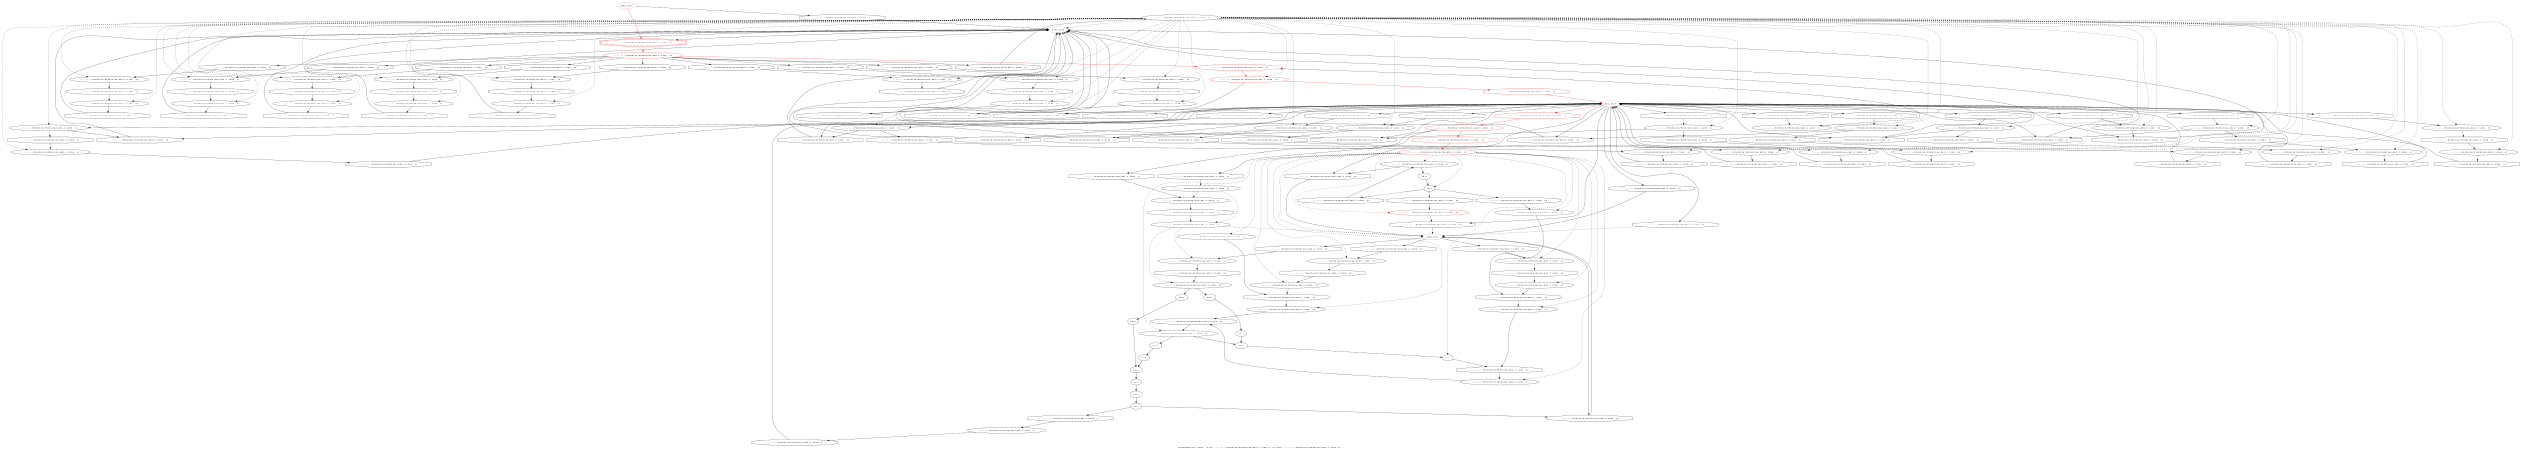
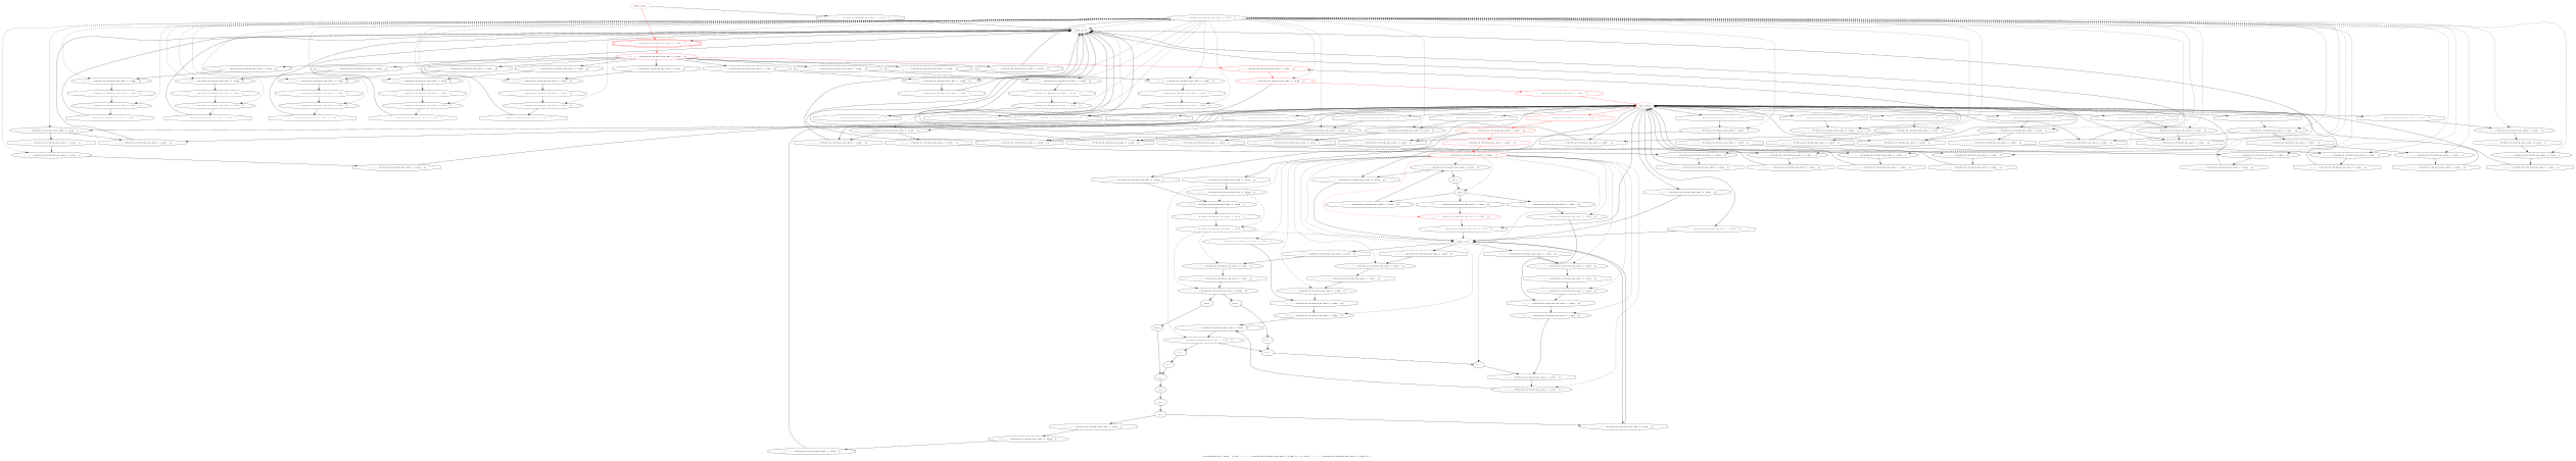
  digraph {
    fontname="Courier Prime"
    label="Vulnerability from  'file ../../../Preon128/Preon128A/api.c line 15 to file ../../../Preon128/Preon128A/api.c line 60 ' "
    node [fontname="Courier Prime" shape=octagon style=solid]
    edge [fontname="Courier Prime"]
    n1 [label="../../../Preon128/Preon128A/api.c Line  23" shape=ellipse]
    node_2829 [shape=ellipse style=dashed]
    n3 [label="../../../Preon128/Preon128A/api.c Line  42" shape=ellipse]
    n4 [label="../../../Preon128/Preon128A/api.c Line  42" shape=ellipse]
    n5 [label="../../../Preon128/Preon128A/api.c Line  42" shape=ellipse]
    n6 [label="../../../Preon128/Preon128A/api.c Line  42" shape=ellipse]
    n7 [label="../../../Preon128/Preon128A/api.c Line  42" shape=ellipse]
    n8 [label="../../../Preon128/Preon128A/api.c Line  42" shape=ellipse]
    n9 [label="../../../Preon128/Preon128A/api.c Line  42" shape=ellipse]
    n10 [label="../../../Preon128/Preon128A/api.c Line  42" shape=ellipse]
    n11 [label="../../../Preon128/Preon128A/api.c Line  42" shape=ellipse]
    n12 [label="../../../Preon128/Preon128A/api.c Line  42" shape=ellipse]
    n13 [label="../../../Preon128/Preon128A/api.c Line  42" shape=ellipse]
    n14 [label="../../../Preon128/Preon128A/api.c Line  42" shape=ellipse]
    n15 [label="../../../Preon128/Preon128A/api.c Line  42" shape=ellipse]
    n16 [label="../../../Preon128/Preon128A/api.c Line  42" shape=ellipse]
    n17 [label="../../../Preon128/Preon128A/api.c Line  42" shape=ellipse]
    n18 [label="../../../Preon128/Preon128A/api.c Line  42" shape=ellipse]
    n19 [label="../../../Preon128/Preon128A/api.c Line  42" shape=ellipse]
    n20 [label="../../../Preon128/Preon128A/api.c Line  42" shape=ellipse]
    n21 [label="../../../Preon128/Preon128A/api.c Line  42" shape=ellipse]
    n22 [label="../../../Preon128/Preon128A/api.c Line  42" shape=ellipse]
    n23 [label="../../../Preon128/Preon128A/api.c Line  42" shape=ellipse]
    n24 [label="../../../Preon128/Preon128A/api.c Line  42" shape=ellipse]
    n25 [label="../../../Preon128/Preon128A/api.c Line  42" shape=ellipse]
    n26 [label="../../../Preon128/Preon128A/api.c Line  42" shape=ellipse]
    n27 [label="../../../Preon128/Preon128A/api.c Line  44" shape=ellipse]
    n28 [label="../../../Preon128/Preon128A/api.c Line  42" shape=ellipse]
    n29 [label="../../../Preon128/Preon128A/api.c Line  45" shape=ellipse]
    n30 [label="../../../Preon128/Preon128A/api.c Line  42" shape=ellipse]
    n31 [label="../../../Preon128/Preon128A/api.c Line  42" shape=ellipse]
    n32 [color=red label="../../../Preon128/Preon128A/api.c Line  45" shape=ellipse]
    n33 [label="../../../Preon128/Preon128A/api.c Line  42" shape=ellipse]
    n34 [label="../../../Preon128/Preon128A/api.c Line  47" shape=ellipse]
    n35 [label="../../../Preon128/Preon128A/api.c Line  42" shape=ellipse]
    n36 [label="../../../Preon128/Preon128A/api.c Line  42" shape=ellipse]
    n37 [label="../../../Preon128/Preon128A/api.c Line  42" shape=ellipse]
    n38 [label="../../../Preon128/Preon128A/api.c Line  47" shape=ellipse]
    n39 [color=red label="../../../Preon128/Preon128A/api.c Line  22" shape=doubleoctagon]
    n40 [label="../../../Preon128/Preon128A/api.c Line  42"]
    n41 [label="../../../Preon128/Preon128A/api.c Line  42"]
    n42 [label="../../../Preon128/Preon128A/api.c Line  42"]
    n43 [label="../../../Preon128/Preon128A/api.c Line  42"]
    n44 [label="../../../Preon128/Preon128A/api.c Line  42"]
    n45 [label="../../../Preon128/Preon128A/api.c Line  42"]
    n46 [label="../../../Preon128/Preon128A/api.c Line  42"]
    n47 [label="../../../Preon128/Preon128A/api.c Line  42"]
    n48 [label="../../../Preon128/Preon128A/api.c Line  42"]
    n49 [label="../../../Preon128/Preon128A/api.c Line  42"]
    n50 [label="../../../Preon128/Preon128A/api.c Line  42"]
    n51 [label="../../../Preon128/Preon128A/api.c Line  42"]
    n52 [label="../../../Preon128/Preon128A/api.c Line  42"]
    n53 [label="../../../Preon128/Preon128A/api.c Line  42"]
    n54 [label="../../../Preon128/Preon128A/api.c Line  42"]
    n55 [label="../../../Preon128/Preon128A/api.c Line  42"]
    n56 [label="../../../Preon128/Preon128A/api.c Line  42"]
    n57 [label="../../../Preon128/Preon128A/api.c Line  42"]
    n58 [label="../../../Preon128/Preon128A/api.c Line  42"]
    n59 [label="../../../Preon128/Preon128A/api.c Line  42"]
    n60 [label="../../../Preon128/Preon128A/api.c Line  42"]
    n61 [label="../../../Preon128/Preon128A/api.c Line  42"]
    n62 [label="../../../Preon128/Preon128A/api.c Line  42"]
    n63 [label="../../../Preon128/Preon128A/api.c Line  42"]
    n64 [label="../../../Preon128/Preon128A/api.c Line  42"]
    n65 [label="../../../Preon128/Preon128A/api.c Line  42"]
    n66 [label="../../../Preon128/Preon128A/api.c Line  42"]
    n67 [label="../../../Preon128/Preon128A/api.c Line  42"]
    n68 [label="../../../Preon128/Preon128A/api.c Line  42"]
    n69 [label="../../../Preon128/Preon128A/api.c Line  42"]
    n70 [label="../../../Preon128/Preon128A/api.c Line  42"]
    n71 [label="../../../Preon128/Preon128A/api.c Line  42"]
    n72 [label="../../../Preon128/Preon128A/api.c Line  44"]
    n73 [label="../../../Preon128/Preon128A/api.c Line  42"]
    n74 [color=red label="../../../Preon128/Preon128A/api.c Line  45"]
    n75 [label="../../../Preon128/Preon128A/api.c Line  42"]
    n76 [label="../../../Preon128/Preon128A/api.c Line  42"]
    n77 [label="../../../Preon128/Preon128A/api.c Line  46"]
    n78 [color=red label="../../../Preon128/Preon128A/api.c Line  45"]
    n79 [label="../../../Preon128/Preon128A/api.c Line  42"]
    n80 [label="../../../Preon128/Preon128A/api.c Line  47"]
    n81 [label="../../../Preon128/Preon128A/api.c Line  42"]
    n82 [label="../../../Preon128/Preon128A/api.c Line  42"]
    n83 [label="../../../Preon128/Preon128A/api.c Line  42"]
    n84 [label="../../../Preon128/Preon128A/api.c Line  47"]
    n85 [color=red label="../../../Preon128/Preon128A/api.c Line  22" shape=ellipse]
    n86 [color=red label=api_2828 shape=ellipse style=dashed]
    n87 [label="../../../Preon128/Preon128A/api.c Line  42"]
    n88 [label="../../../Preon128/Preon128A/api.c Line  23"]
    n89 [label="../../../Preon128/Preon128A/api.c Line  42"]
    n90 [label="../../../Preon128/Preon128A/api.c Line  42"]
    n91 [label="../../../Preon128/Preon128A/api.c Line  42"]
    n92 [label="../../../Preon128/Preon128A/api.c Line  42"]
    n93 [label="../../../Preon128/Preon128A/api.c Line  42"]
    n94 [label="../../../Preon128/Preon128A/api.c Line  42"]
    n95 [label="../../../Preon128/Preon128A/api.c Line  42"]
    node_2831 [color=red shape=ellipse style=dashed]
    n97 [label="../../../Preon128/Preon128A/api.c Line  19"]
    n98 [label="../../../Preon128/Preon128A/api.c Line  60"]
    n99 [label="../../../Preon128/Preon128A/api.c Line  42"]
    n100 [label="../../../Preon128/Preon128A/api.c Line  60"]
    n101 [label="../../../Preon128/Preon128A/api.c Line  42"]
    n102 [label="../../../Preon128/Preon128A/api.c Line  42"]
    n103 [label="../../../Preon128/Preon128A/api.c Line  42"]
    n104 [label="../../../Preon128/Preon128A/api.c Line  42"]
    n105 [label="../../../Preon128/Preon128A/api.c Line  42"]
    n106 [label="../../../Preon128/Preon128A/api.c Line  42"]
    n107 [label="../../../Preon128/Preon128A/api.c Line  62"]
    n108 [label="../../../Preon128/Preon128A/api.c Line  44"]
    n109 [label="../../../Preon128/Preon128A/api.c Line  45"]
    n110 [label="../../../Preon128/Preon128A/api.c Line  60"]
    n111 [label="../../../Preon128/Preon128A/api.c Line  47"]
    n112 [color=red label="../../../Preon128/Preon128A/api.c Line  56"]
    n113 [label="../../../Preon128/Preon128A/api.c Line  42"]
    node_2944 [shape=ellipse style=dashed]
    n115 [color=red label="../../../Preon128/Preon128A/api.c Line  56" shape=ellipse]
    n116 [label="../../../Preon128/Preon128A/api.c Line  64"]
    n117 [label="../../../Preon128/Preon128A/api.c Line  60"]
    n118 [label="../../../Preon128/Preon128A/api.c Line  60"]
    n119 [label="../../../Preon128/Preon128A/api.c Line  60"]
    n120 [color=red label="../../../Preon128/Preon128A/api.c Line  58"]
    n121 [label="../../../Preon128/Preon128A/api.c Line  58"]
    n122 [label="../../../Preon128/Preon128A/api.c Line  58"]
    n123 [label="../../../Preon128/Preon128A/api.c Line  60" shape=ellipse]
    n124 [label=null]
    n125 [label=null]
    n126 [label=null shape=ellipse]
    n127 [label=null shape=ellipse]
    n128 [label=null]
    n129 [label=null]
    n130 [label="../../../Preon128/Preon128A/api.c Line  60"]
    n131 [label="../../../Preon128/Preon128A/api.c Line  60"]
    n132 [label="../../../Preon128/Preon128A/api.c Line  60" shape=ellipse]
    n133 [label=null]
    n134 [label=null shape=ellipse]
    n135 [label="../../../Preon128/Preon128A/api.c Line  60"]
    n136 [label="../../../Preon128/Preon128A/api.c Line  60"]
    n137 [label="../../../Preon128/Preon128A/api.c Line  60" shape=ellipse]
    n138 [color=red label="../../../Preon128/Preon128A/api.c Line  60" shape=ellipse]
    n139 [label="../../../Preon128/Preon128A/api.c Line  60"]
    n140 [label="../../../Preon128/Preon128A/api.c Line  58" shape=ellipse]
    n141 [label="../../../Preon128/Preon128A/api.c Line  60" shape=ellipse]
    n142 [label="../../../Preon128/Preon128A/api.c Line  60" shape=ellipse]
    n143 [label="../../../Preon128/Preon128A/api.c Line  60" shape=ellipse]
    n144 [label="../../../Preon128/Preon128A/api.c Line  58"]
    n145 [label="../../../Preon128/Preon128A/api.c Line  60" shape=ellipse]
    n146 [label="../../../Preon128/Preon128A/api.c Line  60"]
    n147 [label=null shape=ellipse]
    n148 [label="../../../Preon128/Preon128A/api.c Line  60" shape=ellipse]
    n149 [label=null shape=ellipse]
    n150 [label=null]
    n151 [label=null shape=ellipse]
    n152 [label="../../../Preon128/Preon128A/api.c Line  63"]
    n153 [label="../../../Preon128/Preon128A/api.c Line  60"]
    n154 [label="../../../Preon128/Preon128A/api.c Line  60"]
    n155 [label="../../../Preon128/Preon128A/api.c Line  60" shape=ellipse]
    n156 [label="../../../Preon128/Preon128A/api.c Line  60"]
    n157 [label="../../../Preon128/Preon128A/api.c Line  60" shape=ellipse]
    n158 [label="../../../Preon128/Preon128A/api.c Line  60"]
    n159 [label="../../../Preon128/Preon128A/api.c Line  60" shape=ellipse]
    n160 [label=null]
    n161 [label="../../../Preon128/Preon128A/api.c Line  63" shape=ellipse]
    n162 [label="../../../Preon128/Preon128A/api.c Line  63"]
    n163 [color=red label="../../../Preon128/Preon128A/api.c Line  58" shape=ellipse]
    n164 [label="../../../Preon128/Preon128A/api.c Line  60" shape=ellipse]
    n165 [label="../../../Preon128/Preon128A/api.c Line  60" shape=ellipse]
    n166 [label=null shape=ellipse]
    n167 [label="../../../Preon128/Preon128A/api.c Line  58" shape=ellipse]
    n168 [label="../../../Preon128/Preon128A/api.c Line  58" shape=ellipse]
    n1 -> node_2829 [style=dashed]
    n1 -> n3 [style=dashed]
    n1 -> n4 [style=dashed]
    n1 -> n5 [style=dashed]
    n1 -> n6 [style=dashed]
    n1 -> n7 [style=dashed]
    n1 -> n8 [style=dashed]
    n1 -> n9 [style=dashed]
    n1 -> n10 [style=dashed]
    n1 -> n11 [style=dashed]
    n1 -> n12 [style=dashed]
    n1 -> n13 [style=dashed]
    n1 -> n14 [style=dashed]
    n1 -> n15 [style=dashed]
    n1 -> n16 [style=dashed]
    n1 -> n17 [style=dashed]
    n1 -> n18 [style=dashed]
    n1 -> n19 [style=dashed]
    n1 -> n20 [style=dashed]
    n1 -> n21 [style=dashed]
    n1 -> n22 [style=dashed]
    n1 -> n23 [style=dashed]
    n1 -> n24 [style=dashed]
    n1 -> n25 [style=dashed]
    n1 -> n26 [style=dashed]
    n1 -> n27 [style=dashed]
    n1 -> n28 [style=dashed]
    n1 -> n29 [style=dashed]
    n1 -> n30 [style=dashed]
    n1 -> n31 [style=dashed]
    n1 -> n32 [style=dashed]
    n1 -> n33 [style=dashed]
    n1 -> n34 [style=dashed]
    n1 -> n35 [style=dashed]
    n1 -> n36 [style=dashed]
    n1 -> n37 [style=dashed]
    n1 -> n38 [style=dashed]
    node_2829 -> n39
    n3 -> n40
    n3 -> n41
    n4 -> n42
    n5 -> n43
    n6 -> n44
    n7 -> n45
    n8 -> n46
    n9 -> n47
    n10 -> n48
    n11 -> n49
    n12 -> n50
    n13 -> n51
    n14 -> n52
    n14 -> n53
    n15 -> n54
    n16 -> n55
    n17 -> n56
    n18 -> n57
    n19 -> n58
    n19 -> n59
    n20 -> n60
    n20 -> n61
    n21 -> n62
    n21 -> n63
    n22 -> n64
    n22 -> n65
    n23 -> n66
    n24 -> n67
    n25 -> n68
    n25 -> n69
    n26 -> n70
    n26 -> n71
    n27 -> n72
    n28 -> n73
    n29 -> n74
    n30 -> n75
    n31 -> n76
    n32 -> n77
    n32 -> n78 [color=red]
    n33 -> n79
    n34 -> n80
    n35 -> n81
    n36 -> n82
    n37 -> n83
    n38 -> n84
    n39 -> n85 [color=red]
    n40 -> node_2829
    n41 -> n18
    n42 -> n11
    n43 -> node_2829
    n44 -> n9
    n45 -> node_2829
    n46 -> n86
    n47 -> node_2829
    n48 -> n16
    n49 -> node_2829
    n50 -> n5
    n51 -> n86
    n52 -> node_2829
    n53 -> n35
    n54 -> n86
    n55 -> node_2829
    n56 -> node_2829
    n57 -> n86
    n58 -> node_2829
    n59 -> n15
    n60 -> node_2829
    n61 -> n24
    n62 -> node_2829
    n63 -> n8
    n64 -> node_2829
    n65 -> n31
    n66 -> node_2829
    n67 -> n86
    n68 -> node_2829
    n69 -> n13
    n70 -> node_2829
    n71 -> n37
    n72 -> node_2829
    n73 -> n7
    n74 -> n32 [color=red]
    n75 -> node_2829
    n76 -> n86
    n77 -> node_2829 [style=dashed]
    n78 -> n86 [color=red]
    n79 -> n30
    n80 -> n38
    n81 -> n86
    n82 -> n17
    n83 -> n86
    n84 -> n86
    n85 -> n74 [color=red]
    n85 -> n87
    n85 -> n88
    n85 -> n89
    n85 -> n90
    n85 -> n91
    n85 -> n92
    n85 -> n93
    n85 -> n94
    n85 -> n95
    n86 -> n40
    n86 -> n52
    n86 -> n58
    n86 -> n60
    n86 -> n62
    n86 -> n64
    n86 -> n68
    n86 -> n70
    n86 -> n72
    n86 -> n77
    n86 -> n98
    n86 -> n99
    n86 -> n100
    n86 -> n101
    n86 -> n102
    n86 -> n103
    n86 -> n104
    n86 -> n105
    n86 -> n106
    n86 -> n107
    n86 -> n108
    n86 -> n109
    n86 -> n110
    n86 -> n111
    n86 -> n112 [color=red]
    n86 -> n113
    n87 -> n28
    n88 -> n1
    n89 -> n36
    n90 -> n10
    n91 -> n12
    n92 -> n23
    n93 -> n6
    n94 -> n4
    n95 -> n33
    node_2831 -> n39 [color=red]
    node_2831 -> n97
    n97 -> node_2829
    n98 -> node_2944
    n99 -> n21
    n100 -> node_2944
    n101 -> n25
    n102 -> n19
    n103 -> n14
    n104 -> n3
    n105 -> n20
    n106 -> n26
-   n107 -> node_2944 [style=dashed]
+   n107 -> node_2944
    n108 -> n27
    n109 -> n29
    n110 -> node_2944
    n111 -> n34
    n112 -> n115 [color=red]
    n113 -> n22
    node_2944 -> n116
    node_2944 -> n117
    node_2944 -> n118
    node_2944 -> n119
    n115 -> n120 [color=red]
    n115 -> n121
    n115 -> n122
    n116 -> node_2944
    n117 -> n142
    n118 -> n143
    n119 -> n141
    n120 -> n163 [color=red]
    n121 -> n167
    n122 -> n168
    n123 -> n124
    n123 -> n125
    n124 -> n126
    n125 -> n127
    n126 -> n128
    n127 -> n129
    n128 -> n149
    n129 -> n147
    n130 -> n123
    n131 -> n132
    n132 -> n110
    n132 -> n133
    n133 -> n134
    n134 -> n131
    n134 -> n135
    n134 -> n136
    n135 -> n137
    n136 -> n138
    n137 -> n139
    n138 -> n98
    n139 -> n145
    n140 -> node_2944 [style=dashed]
    n140 -> n123 [style=dashed]
    n140 -> n141 [style=dashed]
    n141 -> n130
    n142 -> n153
    n143 -> n154
    n144 -> n140
    n145 -> n146
    n146 -> n148
    n147 -> n146
    n148 -> n158
    n149 -> n150
    n150 -> n151
    n151 -> n116
    n151 -> n152
    n152 -> n161
    n153 -> n164
    n154 -> n165
    n155 -> n156
    n156 -> n157
    n157 -> n158
    n158 -> n159
    n159 -> n129
    n159 -> n160
    n160 -> n166
    n161 -> n162
    n162 -> n86
    n163 -> node_2944 [style=dashed]
    n163 -> n132 [style=dashed]
    n163 -> n134 [style=dashed]
    n163 -> n137 [style=dashed]
    n163 -> n138 [color=red style=dashed]
    n163 -> n142 [style=dashed]
    n163 -> n143 [style=dashed]
    n163 -> n145 [style=dashed]
    n163 -> n147 [style=dashed]
    n163 -> n148 [style=dashed]
    n163 -> n155 [style=dashed]
    n163 -> n157 [style=dashed]
    n163 -> n159 [style=dashed]
    n163 -> n164 [style=dashed]
    n163 -> n165 [style=dashed]
    n164 -> n156
    n165 -> n139
    n166 -> n128
    n167 -> n144
    n168 -> n140 [style=dashed]
    n168 -> n167 [style=dashed]
  }
